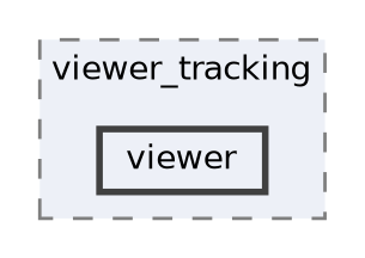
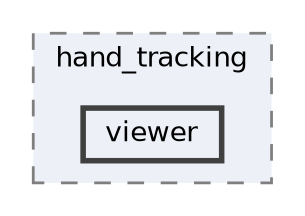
  digraph {
    compound=true
    n1 [color=grey25 fillcolor="#edf0f7" fontname=Helvetica fontsize=10 height=0.2 label=viewer shape=box style="filled,bold" width=0.4]
    subgraph cluster_1 {
      bgcolor="#edf0f7"
      fontname=Helvetica
      fontsize=10
-     label=viewer_tracking
+     label=hand_tracking
      pencolor=grey50
      style="filled,dashed"
      n1
    }
  }
